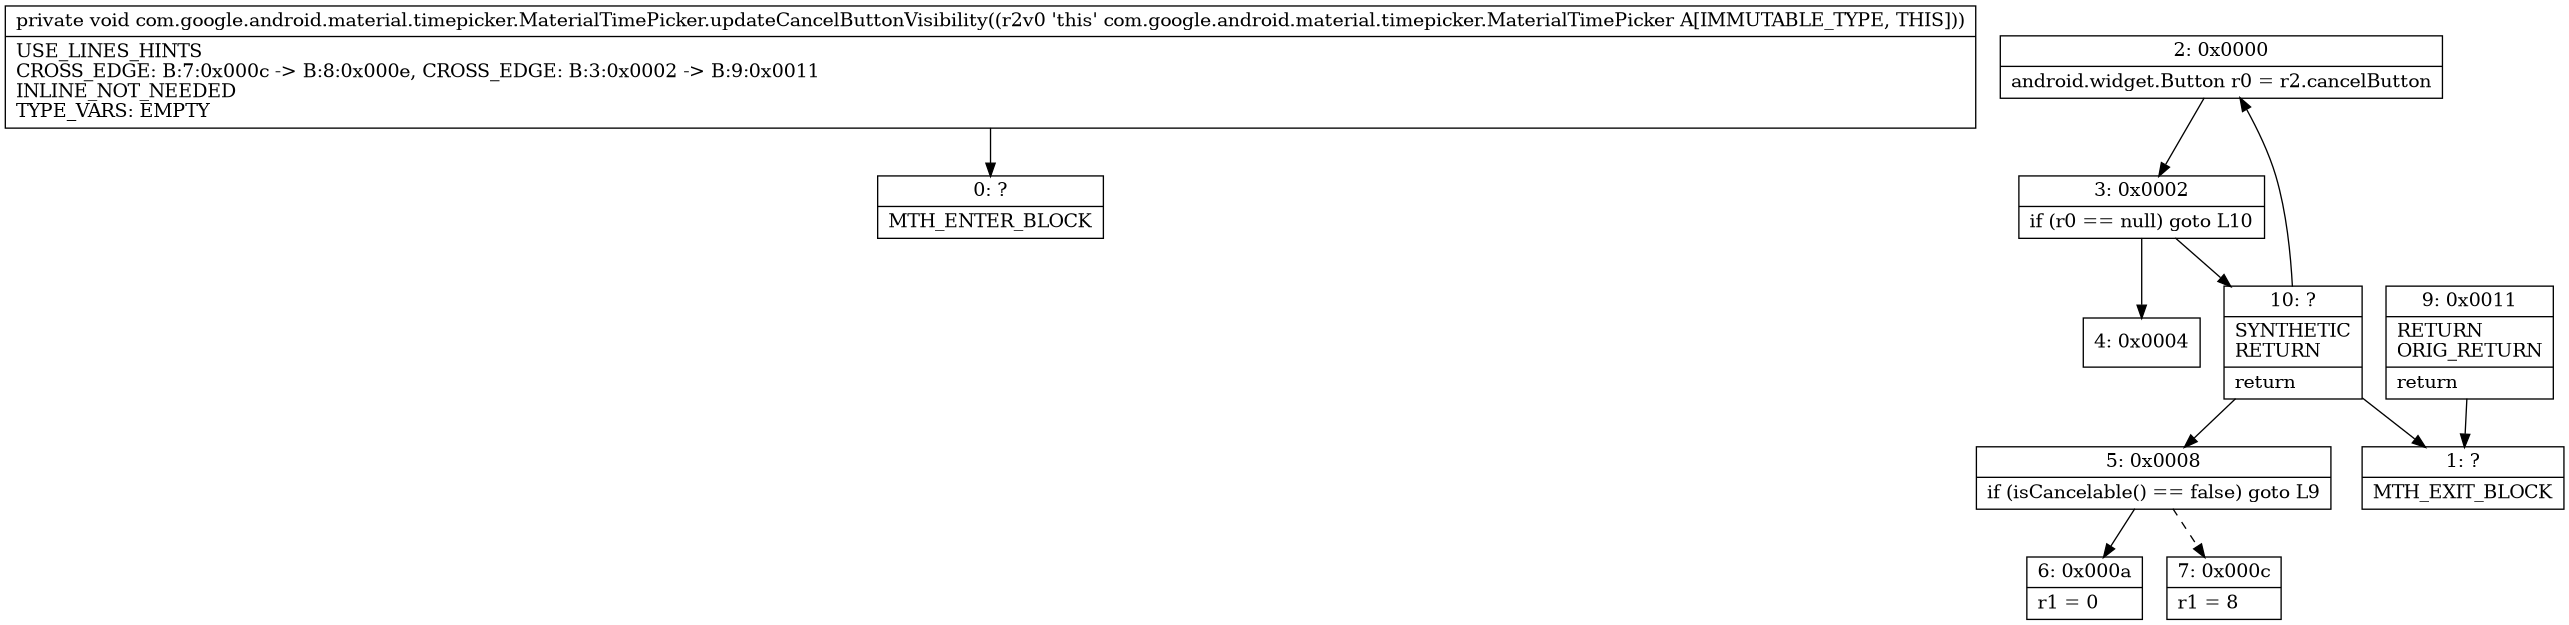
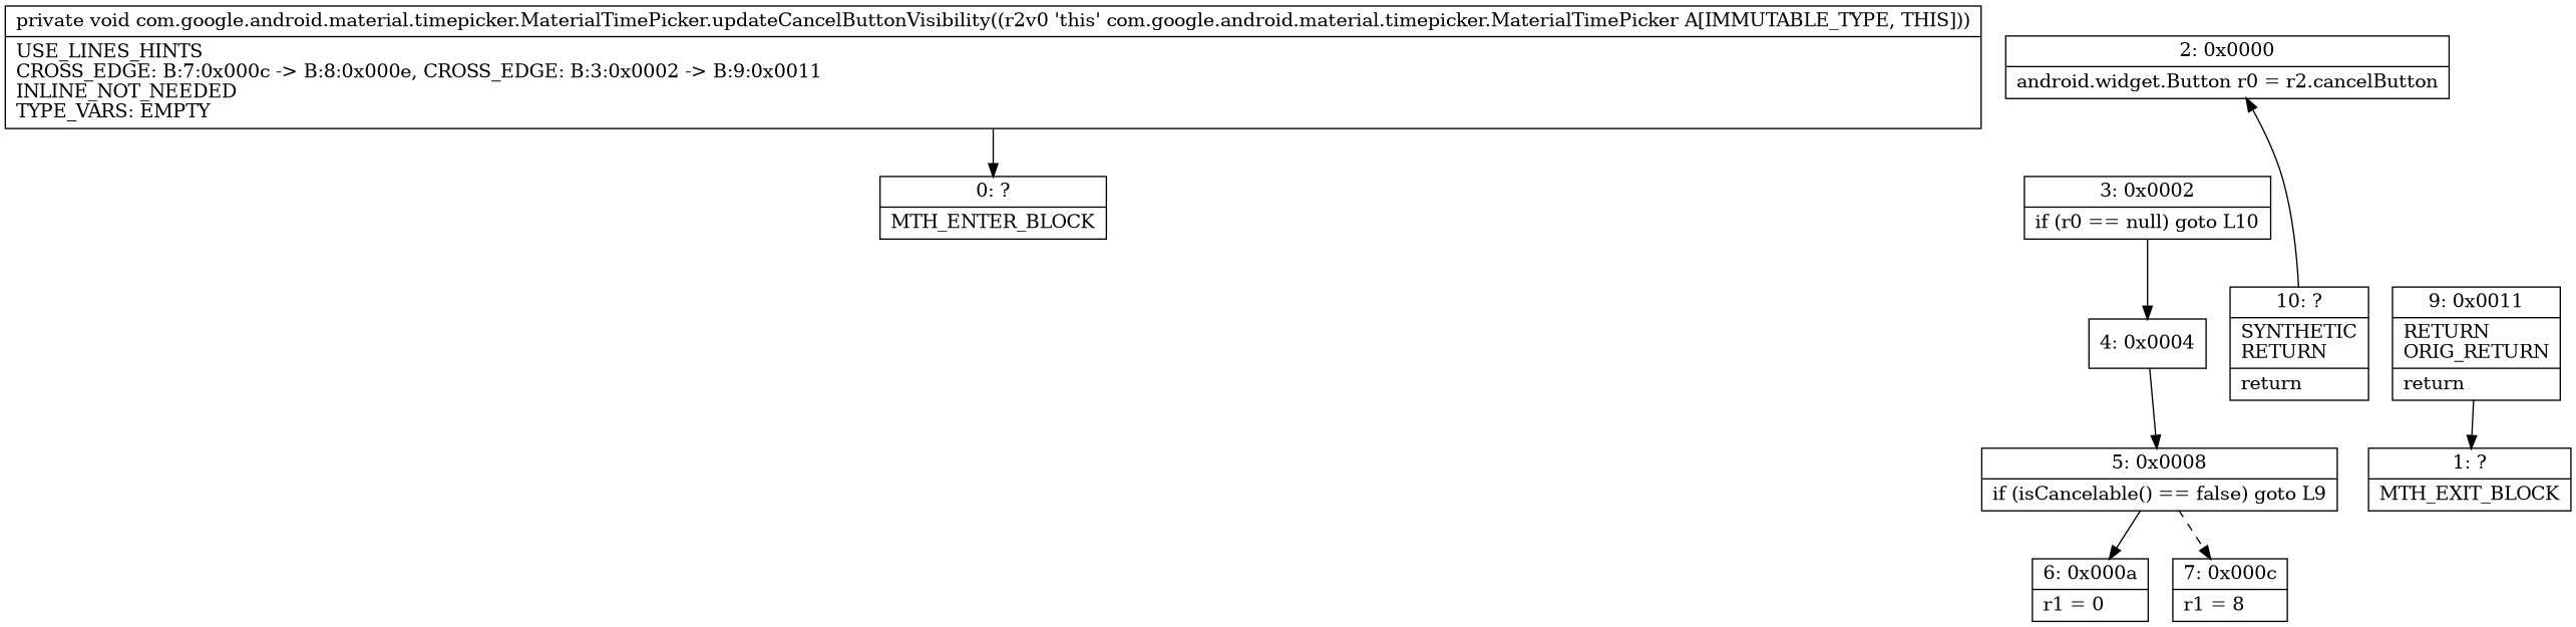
  digraph {
    node [shape=record]
    n1 [label="{0\:\ ?|MTH_ENTER_BLOCK\l}"]
    n2 [label="{2\:\ 0x0000|android.widget.Button r0 = r2.cancelButton\l}"]
    n3 [label="{3\:\ 0x0002|if (r0 == null) goto L10\l}"]
    n4 [label="{4\:\ 0x0004}"]
    n5 [label="{10\:\ ?|SYNTHETIC\lRETURN\l|return\l}"]
    n6 [label="{5\:\ 0x0008|if (isCancelable() == false) goto L9\l}"]
    n7 [label="{1\:\ ?|MTH_EXIT_BLOCK\l}"]
    n8 [label="{6\:\ 0x000a|r1 = 0\l}"]
    n9 [label="{7\:\ 0x000c|r1 = 8\l}"]
    n10 [label="{9\:\ 0x0011|RETURN\lORIG_RETURN\l|return\l}"]
    n11 [label="{private void com.google.android.material.timepicker.MaterialTimePicker.updateCancelButtonVisibility((r2v0 'this' com.google.android.material.timepicker.MaterialTimePicker A[IMMUTABLE_TYPE, THIS]))  | USE_LINES_HINTS\lCROSS_EDGE: B:7:0x000c \-\> B:8:0x000e, CROSS_EDGE: B:3:0x0002 \-\> B:9:0x0011\lINLINE_NOT_NEEDED\lTYPE_VARS: EMPTY\l}"]
-   n2 -> n3
    n3 -> n4 [style=solid]
-   n3 -> n5
-   n5 -> n6
+   n4 -> n6
    n5 -> n2
-   n5 -> n7
    n6 -> n8 [style=solid]
    n6 -> n9 [style=dashed]
    n10 -> n7
    n11 -> n1
  }
